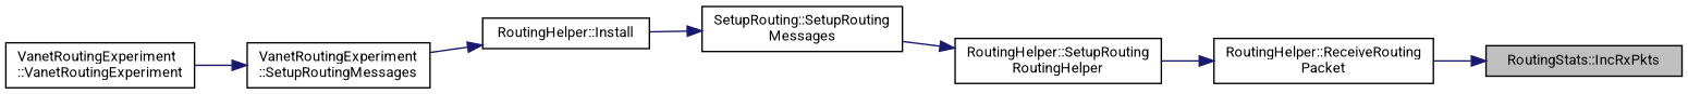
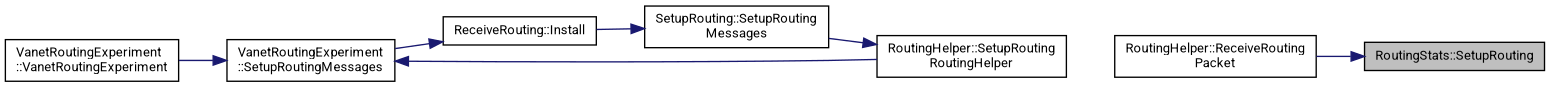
  digraph {
    fontname=Roboto
    rankdir=RL
    node [color=black fillcolor=white fontname=Roboto fontsize=10 shape=record style=filled]
    edge [color=midnightblue dir=back fontname=Roboto fontsize=10 labelfontname=Helvetica labelfontsize=10 style=solid]
-   n1 [fillcolor=grey75 fontcolor=black height=0.2 label="RoutingStats::IncRxPkts" width=0.4]
+   n1 [fillcolor=grey75 fontcolor=black height=0.2 label="RoutingStats::SetupRouting" width=0.4]
    n2 [height=0.2 label="RoutingHelper::ReceiveRouting\lPacket" width=0.4]
    n3 [height=0.2 label="RoutingHelper::SetupRouting\lRoutingHelper" width=0.4]
    n4 [height=0.2 label="SetupRouting::SetupRouting\lMessages" width=0.4]
-   n5 [height=0.2 label="RoutingHelper::Install" width=0.4]
+   n5 [height=0.2 label="ReceiveRouting::Install" width=0.4]
    n6 [height=0.2 label="VanetRoutingExperiment\l::SetupRoutingMessages" width=0.4]
    n7 [height=0.2 label="VanetRoutingExperiment\l::VanetRoutingExperiment" width=0.4]
    n1 -> n2
-   n2 -> n3
+   n6 -> n3
    n3 -> n4
    n4 -> n5
    n5 -> n6
    n6 -> n7
  }
